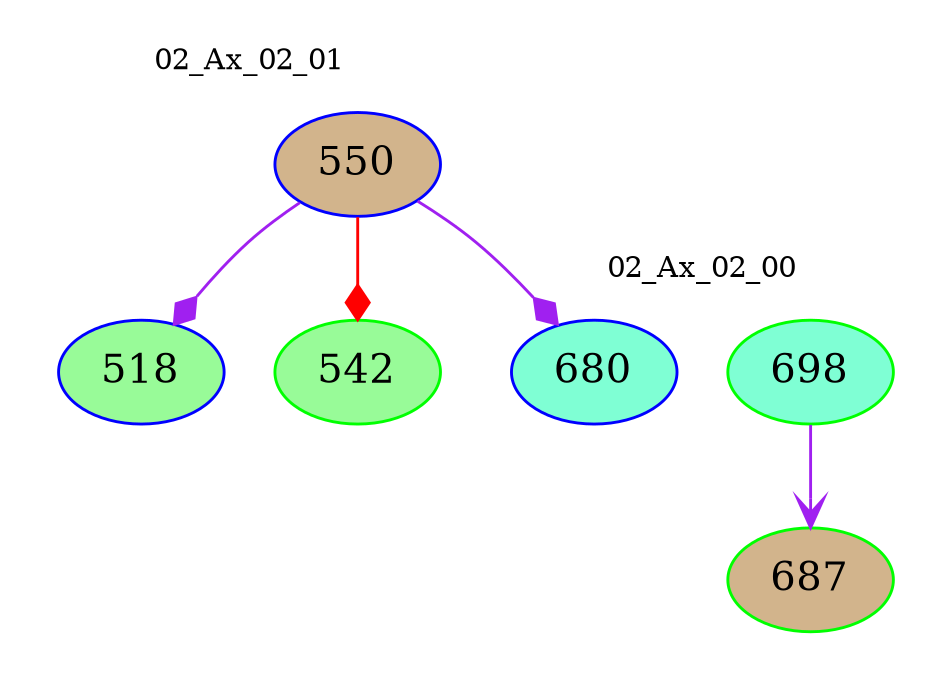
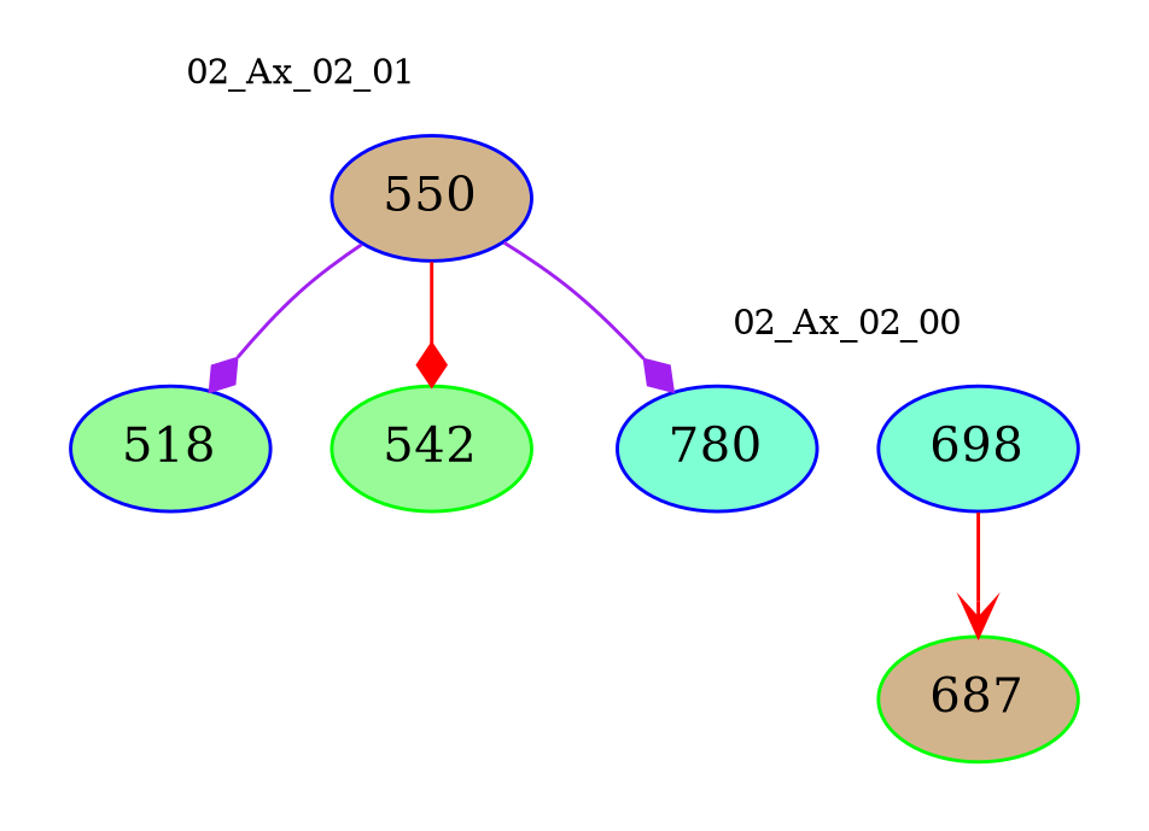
  digraph {
    node [color=blue fillcolor=tan style=filled]
    edge [arrowhead=diamond color=purple]
    n1 [label=550]
    n2 [fillcolor=palegreen label=518]
    n3 [color=green fillcolor=palegreen label=542]
-   n4 [color=green fillcolor=aquamarine label=698]
-   n5 [fillcolor=aquamarine label=680]
+   n4 [fillcolor=aquamarine label=698]
+   n5 [fillcolor=aquamarine label=780]
    n6 [color=green label=687]
    subgraph cluster_1 {
      color=white
      fontsize=10
      label="02_Ax_02_01"
      n1
      n2
      n3
    }
    subgraph cluster_2 {
      color=white
      fontsize=10
      label="02_Ax_02_00"
      n4
      n5
      n6
    }
    n1 -> n2
    n1 -> n3 [color=red]
    n1 -> n5
-   n4 -> n6 [arrowhead=vee]
+   n4 -> n6 [arrowhead=vee color=red]
  }
